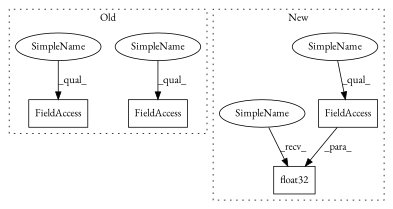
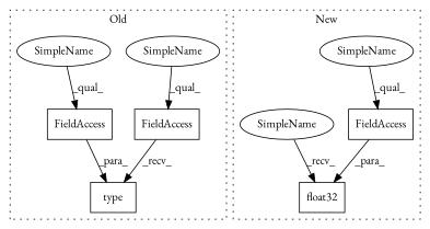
  digraph {
    fontname="EB Garamond"
    node [a=42 l=10 s=11410 shape=box fontname="EB Garamond"]
    edge [fontname="EB Garamond"]
+   n1 [a=32 l="5,1" label=type s="11427,11453"]
    n2 [a=22 l=16 label=FieldAccess]
    n3 [a=22 l=21 label=FieldAccess s=11432]
    n4 [label=SimpleName shape=ellipse]
    n5 [label=SimpleName s=11432 shape=ellipse]
    n6 [a=32 l="8,1" label=float32 s="11648,11665"]
    n7 [a=22 l=9 label=FieldAccess s=11656]
    n8 [l=5 label=SimpleName s=11656 shape=ellipse]
    n9 [l=5 label=SimpleName s=11642 shape=ellipse]
    subgraph cluster_1 {
      label=Old
      style=dotted
+     n1
      n2
      n3
      n4
      n5
    }
    subgraph cluster_2 {
      label=New
      style=dotted
      n6
      n7
      n8
      n9
    }
+   n2 -> n1 [label=_recv_]
+   n3 -> n1 [label=_para_]
    n4 -> n2 [label=_qual_]
    n5 -> n3 [label=_qual_]
    n7 -> n6 [label=_para_]
    n8 -> n7 [label=_qual_]
    n9 -> n6 [label=_recv_]
  }
